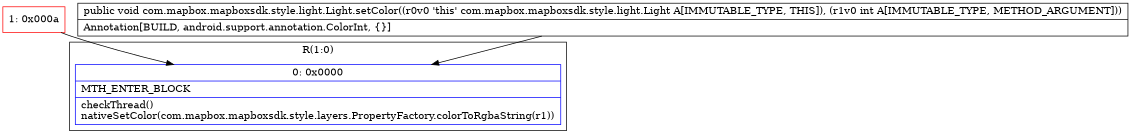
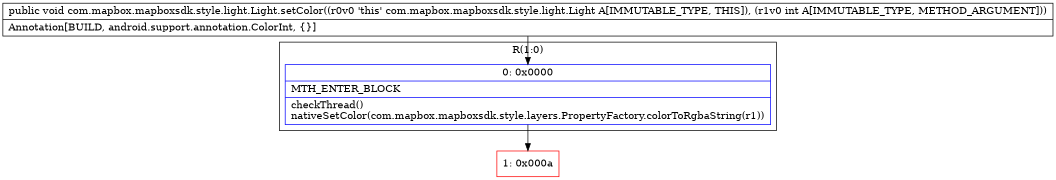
  digraph {
    node [shape=record]
    n1 [color=blue label="{0\:\ 0x0000|MTH_ENTER_BLOCK\l|checkThread()\lnativeSetColor(com.mapbox.mapboxsdk.style.layers.PropertyFactory.colorToRgbaString(r1))\l}"]
    n2 [color=red label="{1\:\ 0x000a}"]
    n3 [label="{public void com.mapbox.mapboxsdk.style.light.Light.setColor((r0v0 'this' com.mapbox.mapboxsdk.style.light.Light A[IMMUTABLE_TYPE, THIS]), (r1v0 int A[IMMUTABLE_TYPE, METHOD_ARGUMENT]))  | Annotation[BUILD, android.support.annotation.ColorInt, \{\}]\l}"]
    subgraph cluster_1 {
      label="R(1:0)"
      n1
    }
-   n2 -> n1
+   n1 -> n2
    n3 -> n1
  }
